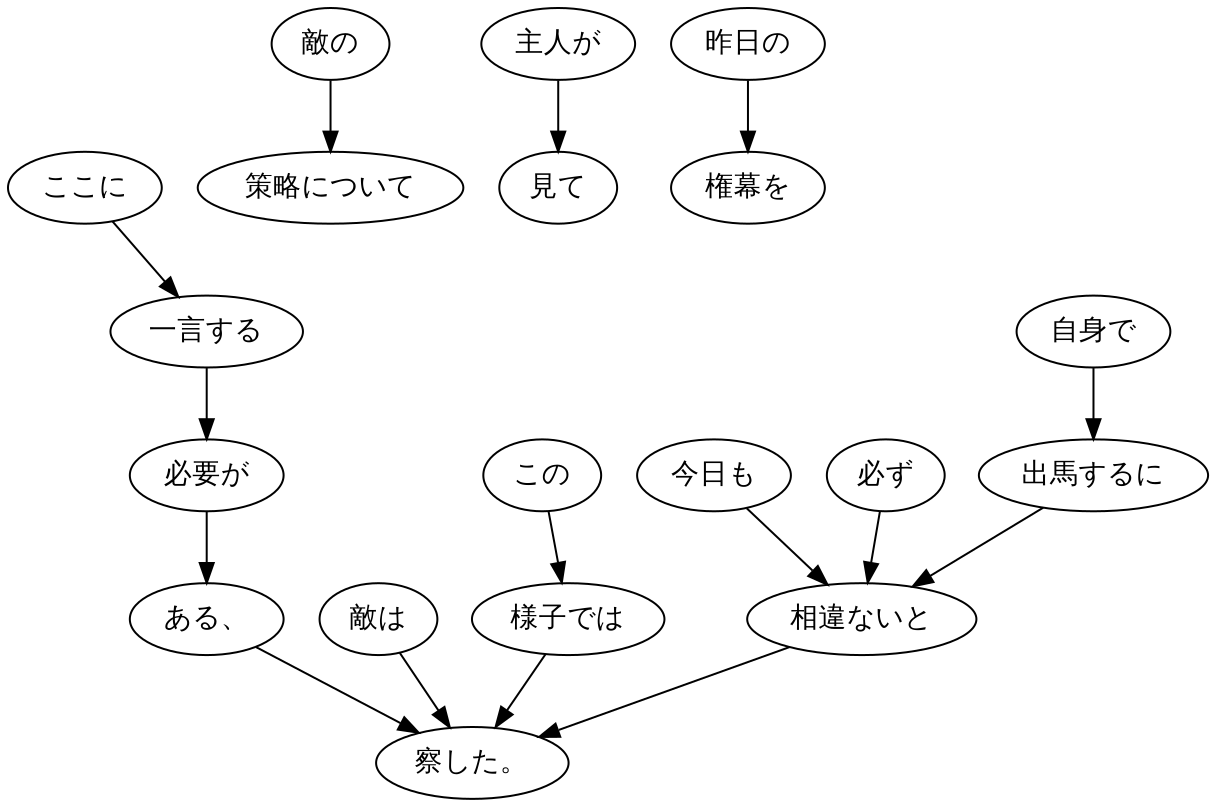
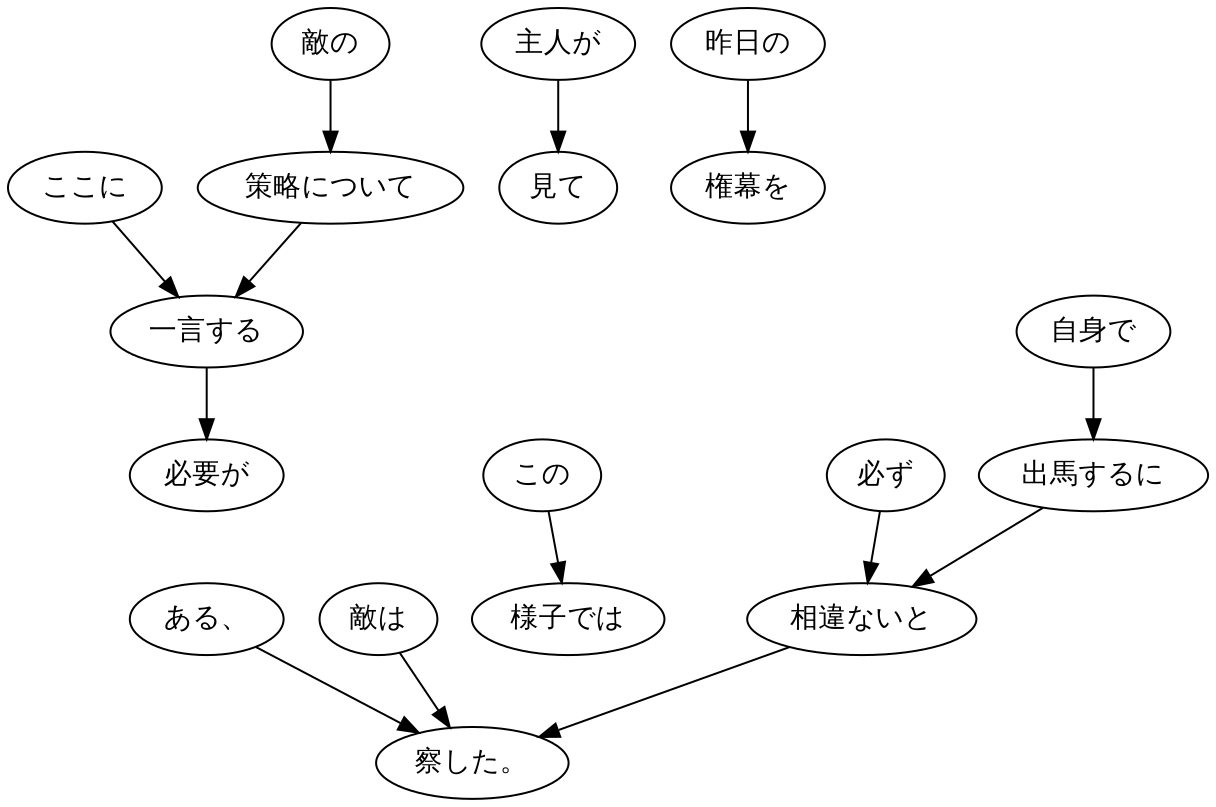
  digraph {
    fontname="PT Serif"
    node [fontname="PT Serif"]
    edge [fontname="PT Serif"]
    n1 [label="ここに"]
    n2 [label="一言する"]
    n3 [label="必要が"]
    n4 [label="敵の"]
    n5 [label="策略について"]
    n6 [label="ある、"]
    n7 [label="察した。"]
    n8 [label="敵は"]
    n9 [label="主人が"]
    n10 [label="見て"]
    n11 [label="昨日の"]
    n12 [label="権幕を"]
    n13 [label="この"]
    n14 [label="様子では"]
-   n15 [label="今日も"]
    n16 [label="相違ないと"]
    n17 [label="必ず"]
    n18 [label="出馬するに"]
    n19 [label="自身で"]
    n1 -> n2
    n2 -> n3
-   n3 -> n6
    n4 -> n5
+   n5 -> n2
    n6 -> n7
    n8 -> n7
    n9 -> n10
    n11 -> n12
    n13 -> n14
-   n14 -> n7
-   n15 -> n16
    n16 -> n7
    n17 -> n16
    n18 -> n16
    n19 -> n18
  }
